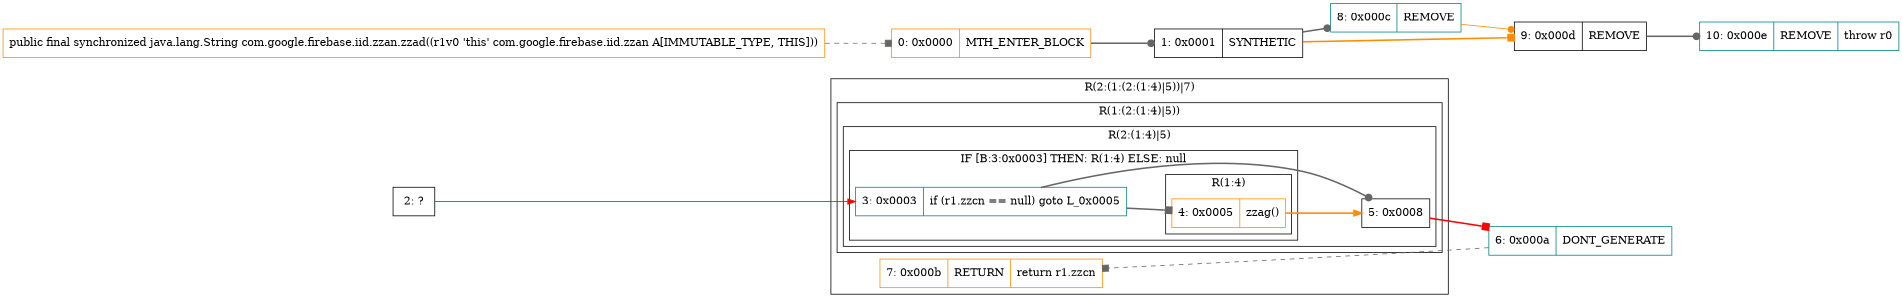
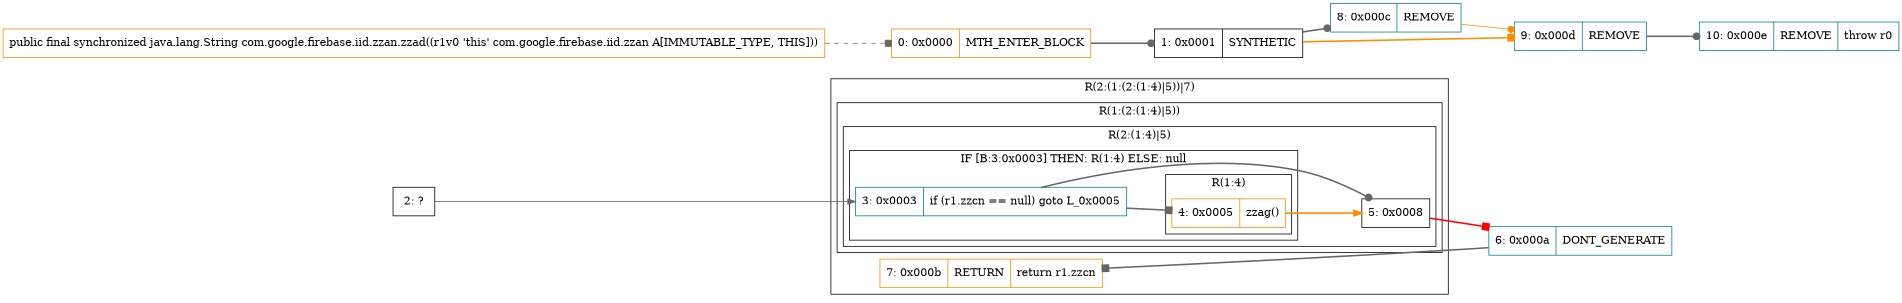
  digraph {
    rankdir=LR
    node [color=darkorange shape=record]
    edge [arrowhead=box color=gray40 style=bold]
    n1 [label="{4\:\ 0x0005|zzag()\l}"]
    n2 [color=teal label="{3\:\ 0x0003|if (r1.zzcn == null) goto L_0x0005\l}"]
    n3 [color=black label="{5\:\ 0x0008}"]
    n4 [label="{7\:\ 0x000b|RETURN\l|return r1.zzcn\l}"]
    n5 [color=teal label="{6\:\ 0x000a|DONT_GENERATE\l}"]
    n6 [label="{0\:\ 0x0000|MTH_ENTER_BLOCK\l}"]
    n7 [color=black label="{1\:\ 0x0001|SYNTHETIC\l}"]
    n8 [color=teal label="{8\:\ 0x000c|REMOVE\l}"]
-   n9 [color=black label="{9\:\ 0x000d|REMOVE\l}"]
+   n9 [color=teal label="{9\:\ 0x000d|REMOVE\l}"]
    n10 [color=black label="{2\:\ ?}"]
    n11 [color=teal label="{10\:\ 0x000e|REMOVE\l|throw r0\l}"]
    n12 [label="{public final synchronized java.lang.String com.google.firebase.iid.zzan.zzad((r1v0 'this' com.google.firebase.iid.zzan A[IMMUTABLE_TYPE, THIS])) }"]
    subgraph cluster_1 {
      label="R(2:(1:(2:(1:4)|5))|7)"
      n4
      subgraph cluster_2 {
        label="R(1:(2:(1:4)|5))"
        subgraph cluster_3 {
          label="R(2:(1:4)|5)"
          n3
          subgraph cluster_4 {
            label="IF [B:3:0x0003] THEN: R(1:4) ELSE: null"
            n2
            subgraph cluster_5 {
              label="R(1:4)"
              n1
            }
          }
        }
      }
    }
    n1 -> n3 [arrowhead=normal color=darkorange]
    n2 -> n1
    n2 -> n3 [arrowhead=dot]
    n3 -> n5 [color=red]
-   n5 -> n4 [style=dashed]
+   n5 -> n4
    n6 -> n7 [arrowhead=dot]
    n7 -> n8 [arrowhead=dot]
    n7 -> n9 [color=darkorange]
    n8 -> n9 [arrowhead=dot color=darkorange style=solid]
    n9 -> n11 [arrowhead=dot]
-   n10 -> n2 [arrowhead=normal color=red style=solid]
+   n10 -> n2 [arrowhead=normal style=solid]
    n12 -> n6 [style=dashed]
  }
